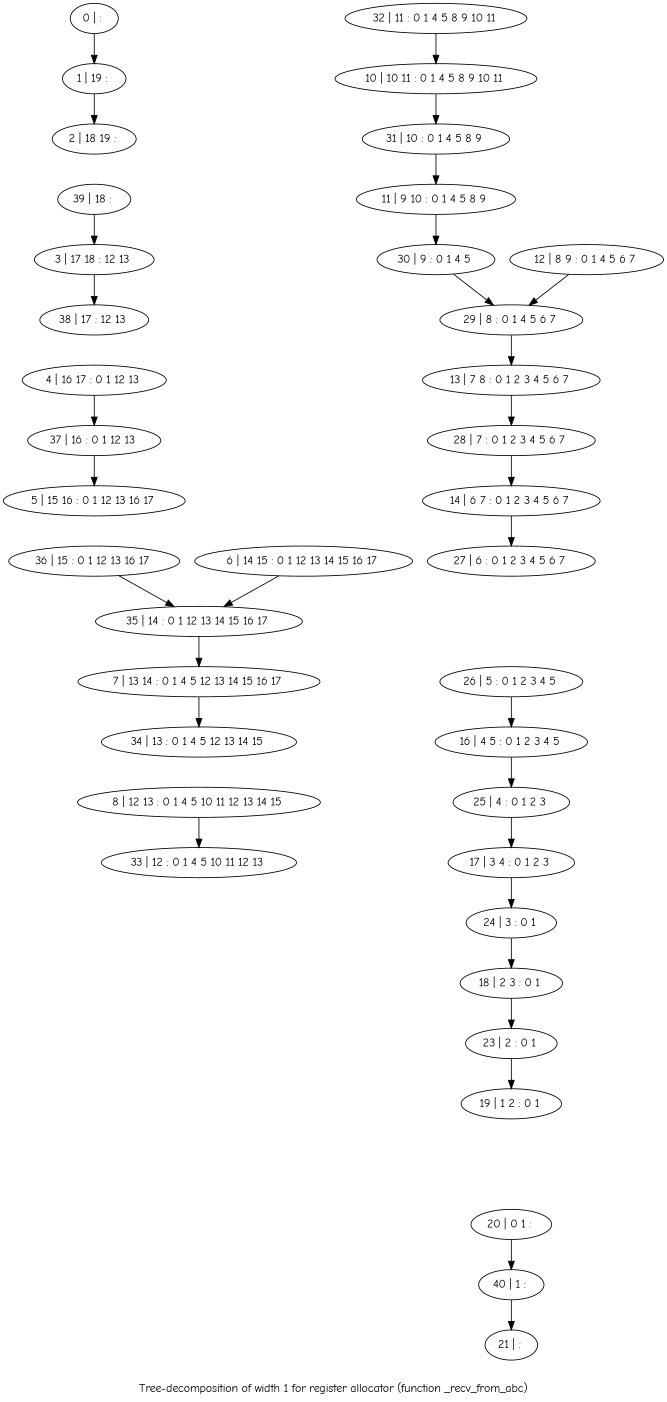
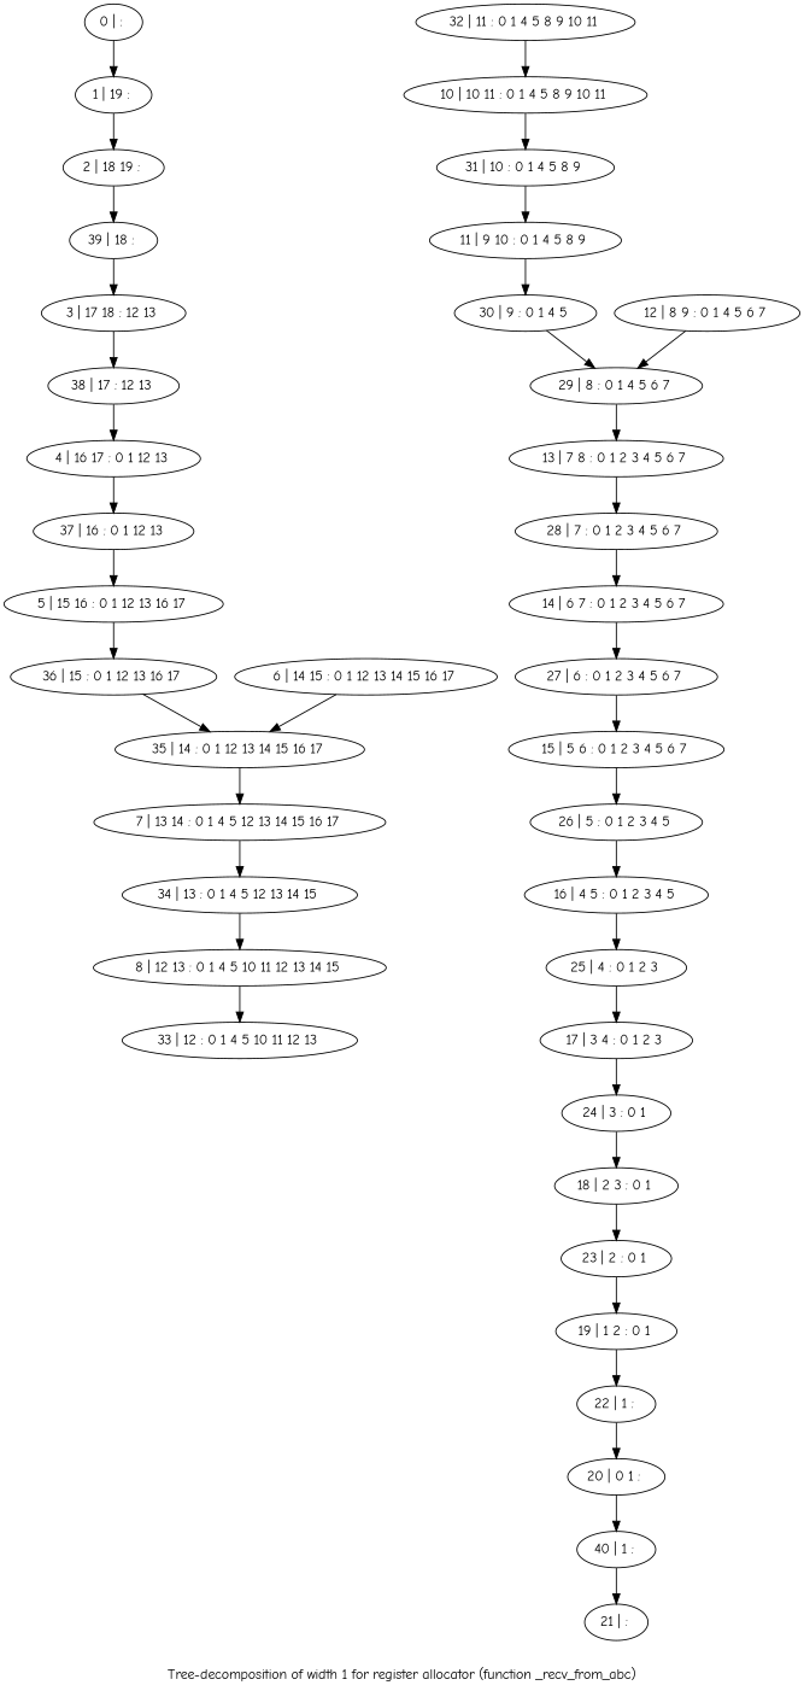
  digraph {
    fontname="Comic Neue"
    label="Tree-decomposition of width 1 for register allocator (function _recv_from_abc)"
    node [fontname="Comic Neue"]
    edge [fontname="Comic Neue"]
    n1 [label="0 | : "]
    n2 [label="1 | 19 : "]
    n3 [label="2 | 18 19 : "]
    n4 [label="39 | 18 : "]
    n5 [label="3 | 17 18 : 12 13 "]
    n6 [label="38 | 17 : 12 13 "]
    n7 [label="4 | 16 17 : 0 1 12 13 "]
    n8 [label="37 | 16 : 0 1 12 13 "]
    n9 [label="5 | 15 16 : 0 1 12 13 16 17 "]
    n10 [label="36 | 15 : 0 1 12 13 16 17 "]
    n11 [label="35 | 14 : 0 1 12 13 14 15 16 17 "]
    n12 [label="6 | 14 15 : 0 1 12 13 14 15 16 17 "]
    n13 [label="7 | 13 14 : 0 1 4 5 12 13 14 15 16 17 "]
    n14 [label="34 | 13 : 0 1 4 5 12 13 14 15 "]
    n15 [label="8 | 12 13 : 0 1 4 5 10 11 12 13 14 15 "]
    n16 [label="33 | 12 : 0 1 4 5 10 11 12 13 "]
    n17 [label="32 | 11 : 0 1 4 5 8 9 10 11 "]
    n18 [label="10 | 10 11 : 0 1 4 5 8 9 10 11 "]
    n19 [label="31 | 10 : 0 1 4 5 8 9 "]
    n20 [label="11 | 9 10 : 0 1 4 5 8 9 "]
    n21 [label="30 | 9 : 0 1 4 5 "]
    n22 [label="29 | 8 : 0 1 4 5 6 7 "]
    n23 [label="12 | 8 9 : 0 1 4 5 6 7 "]
    n24 [label="13 | 7 8 : 0 1 2 3 4 5 6 7 "]
    n25 [label="28 | 7 : 0 1 2 3 4 5 6 7 "]
    n26 [label="14 | 6 7 : 0 1 2 3 4 5 6 7 "]
    n27 [label="27 | 6 : 0 1 2 3 4 5 6 7 "]
+   n28 [label="15 | 5 6 : 0 1 2 3 4 5 6 7 "]
    n29 [label="26 | 5 : 0 1 2 3 4 5 "]
    n30 [label="16 | 4 5 : 0 1 2 3 4 5 "]
    n31 [label="25 | 4 : 0 1 2 3 "]
    n32 [label="17 | 3 4 : 0 1 2 3 "]
    n33 [label="24 | 3 : 0 1 "]
    n34 [label="18 | 2 3 : 0 1 "]
    n35 [label="23 | 2 : 0 1 "]
    n36 [label="19 | 1 2 : 0 1 "]
+   n37 [label="22 | 1 : "]
    n38 [label="20 | 0 1 : "]
    n39 [label="40 | 1 : "]
    n40 [label="21 | : "]
    n1 -> n2
    n2 -> n3
+   n3 -> n4
    n4 -> n5
    n5 -> n6
+   n6 -> n7
    n7 -> n8
    n8 -> n9
+   n9 -> n10
    n10 -> n11
    n11 -> n13
    n12 -> n11
    n13 -> n14
+   n14 -> n15
    n15 -> n16
    n17 -> n18
    n18 -> n19
    n19 -> n20
    n20 -> n21
    n21 -> n22
    n22 -> n24
    n23 -> n22
    n24 -> n25
    n25 -> n26
    n26 -> n27
+   n27 -> n28
+   n28 -> n29
    n29 -> n30
    n30 -> n31
    n31 -> n32
    n32 -> n33
    n33 -> n34
    n34 -> n35
    n35 -> n36
+   n36 -> n37
+   n37 -> n38
    n38 -> n39
    n39 -> n40
  }
